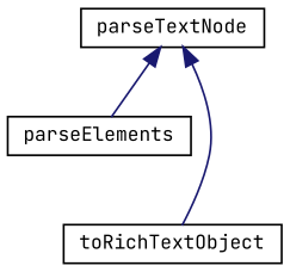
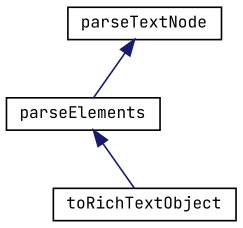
  digraph {
    fontname="JetBrains Mono"
    rankdir=TB
    node [color=black fillcolor=white fontname="JetBrains Mono" fontsize=10 shape=record style=filled]
    edge [color=midnightblue dir=back fontname="JetBrains Mono" fontsize=10 labelfontname=Helvetica labelfontsize=10 style=solid]
    n1 [height=0.2 label=parseTextNode width=0.4]
    n2 [height=0.2 label=parseElements width=0.4]
    n3 [height=0.2 label=toRichTextObject width=0.4]
    n1 -> n2
-   n1 -> n3
+   n2 -> n3
  }
